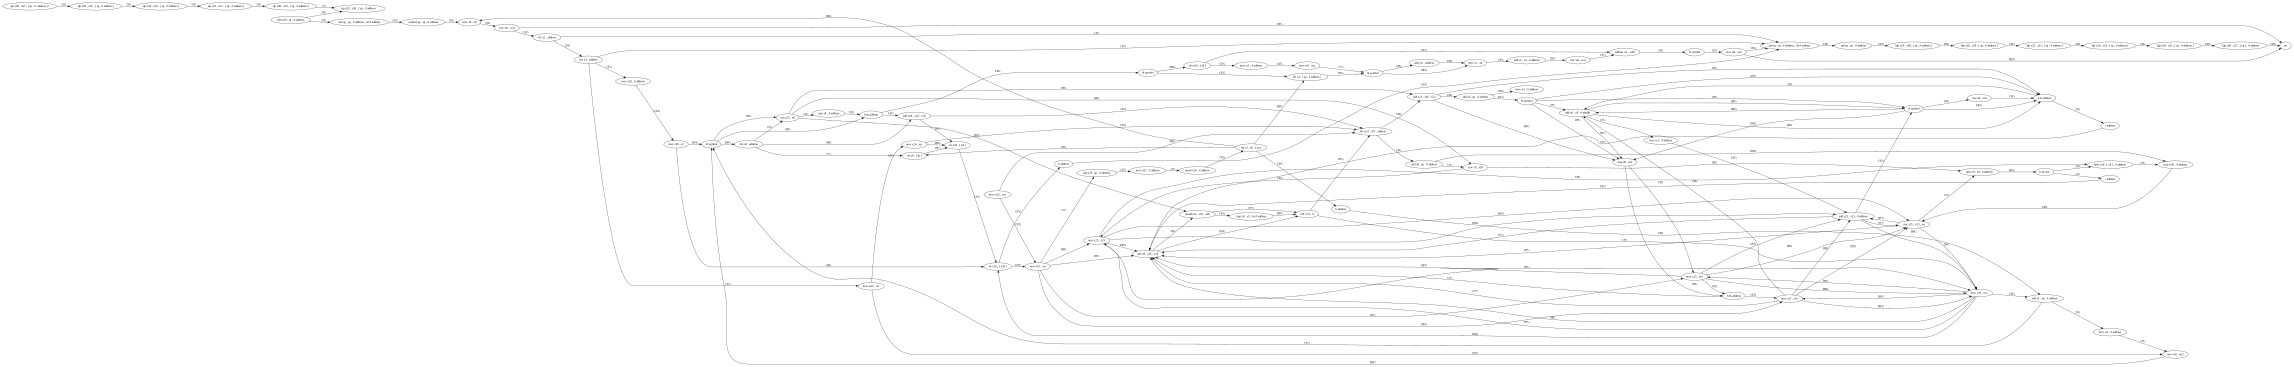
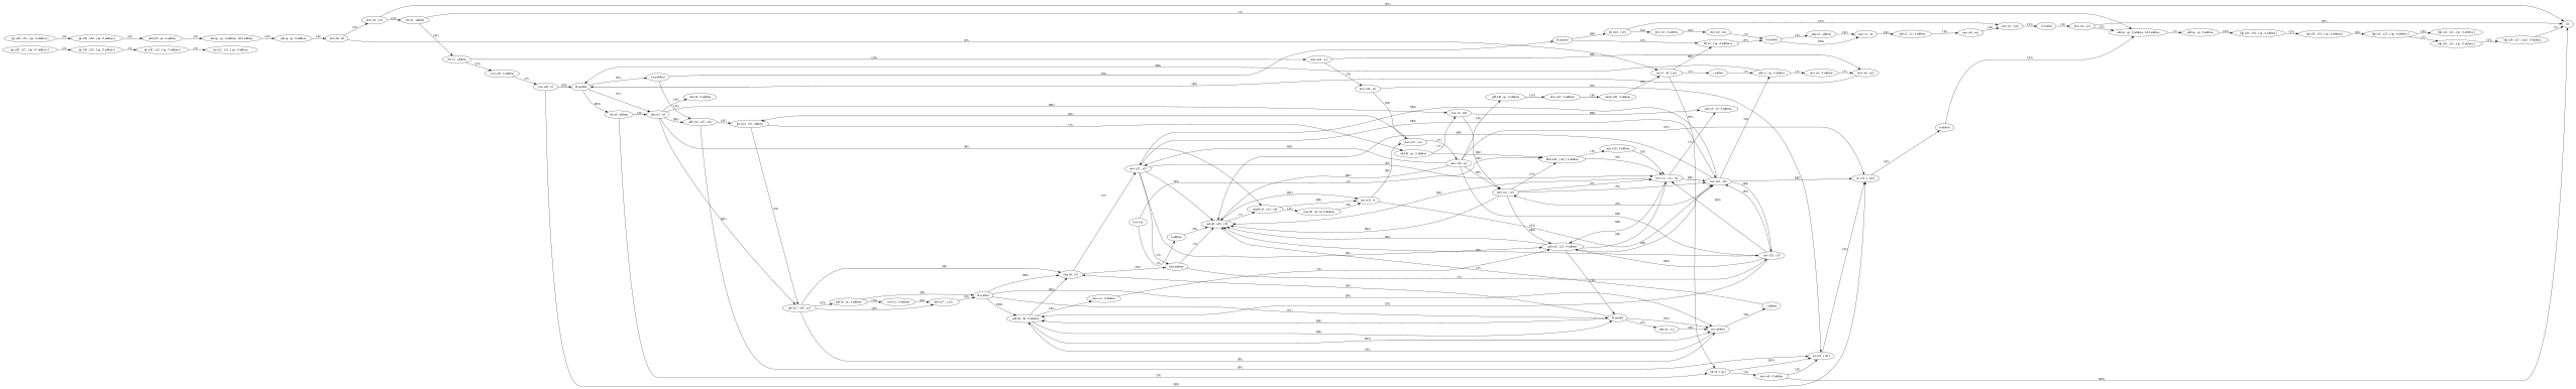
  digraph {
    fontname="Liberation Serif"
    rankdir=LR
    node [fontname="Liberation Serif"]
    edge [fontname="Liberation Serif"]
    n1 [label="stp x28 , x27 , [ sp , #- address ]!"]
    n2 [label="stp x26 , x25 , [ sp , # address ]"]
    n3 [label="stp x24 , x23 , [ sp , # address ]"]
    n4 [label="stp x22 , x21 , [ sp , # address ]"]
    n5 [label="stp x20 , x19 , [ sp , # address ]"]
    n6 [label="stp x29 , x30 , [ sp , # address ]"]
    n7 [label="add x29 , sp , # address"]
    n8 [label="sub sp , sp , # address , lsl # address"]
-   n9 [label="symbol sp , sp , # address"]
+   n9 [label="sub sp , sp , # address"]
    n10 [label="mov x8 , x0"]
    n11 [label="mov w0 , wzr"]
    n12 [label="stp x3 , x8 , [ sp ]"]
    n13 [label="cbz x2 , address"]
    n14 [label=ret]
    n15 [label="b address"]
    n16 [label="ldr x8 , [ sp ]"]
    n17 [label="ldr x2 , [ sp , # address ]"]
    n18 [label="add sp , sp , # address , lsl # address"]
    n19 [label="cbz x3 , address"]
    n20 [label="add sp , sp , # address"]
    n21 [label="mov x28 , # address"]
    n22 [label="mov w22 , w1"]
    n23 [label="ldp x29 , x30 , [ sp , # address ]"]
    n24 [label="mov x20 , x2"]
    n25 [label="ldp x20 , x19 , [ sp , # address ]"]
    n26 [label="ldp x22 , x21 , [ sp , # address ]"]
    n27 [label="ldp x24 , x23 , [ sp , # address ]"]
    n28 [label="ldp x26 , x25 , [ sp , # address ]"]
    n29 [label="ldp x28 , x27 , [ sp ] , # address"]
    n30 [label="bl symbol"]
    n31 [label="str x19 , [ x20 ]"]
    n32 [label="mov x24 , xzr"]
    n33 [label="mov w0 , w22"]
    n34 [label="cbz x0 , address"]
    n35 [label="sub x23 , x0"]
    n36 [label="b.eq address"]
    n37 [label="b address"]
    n38 [label="mov w21 , wzr"]
    n39 [label="str x24 , [ x8 ]"]
    n40 [label="mov x19 , xzr"]
    n41 [label="tbz w21 , # 0 , address"]
    n42 [label="add x24 , x23 , x24"]
    n43 [label="add x26 , sp , # address"]
    n44 [label="mov x25 , x19"]
    n45 [label="mov x25 , x19"]
    n46 [label="sub x8 , x25 , x19"]
    n47 [label="mov x25 , x19"]
    n48 [label="add x21 , x26 , x23"]
    n49 [label="add x8 , sp , # address"]
    n50 [label="mov w27 , # address"]
    n51 [label="ldrb w10 , [ x8 ] , # address"]
    n52 [label="cinc x25 , x25 , eq"]
    n53 [label="mov x19 , x25"]
    n54 [label="add x25 , x25 , # address"]
    n55 [label="b.hs address"]
    n56 [label="umulh x9 , x23 , x28"]
    n57 [label="cset w21 , ls"]
-   n58 [label="add x0 , x0 , # umulh"]
+   n58 [label="add x0 , x0 , # address"]
    n59 [label="movk x28 , # address"]
    n60 [label="add x1 , sp , # address"]
+   n61 [label="mov w0 , # address"]
    n62 [label="bl symbol"]
    n63 [label="mov w2 , # address"]
    n64 [label="cmn x0 , # address"]
    n65 [label="mov x9 , x93"]
    n66 [label="bl symbol"]
    n67 [label="add x0 , sp , # address"]
+   n68 [label="strb w27 , [ x21 ]"]
    n69 [label="cmp x0 , x21"]
    n70 [label="b.lo address"]
    n71 [label="subs x9 , x9 , # address"]
    n72 [label="cmp x8 , x9 , lsr # address"]
    n73 [label="ldr w20 , [ x0 ]"]
    n74 [label="mov w1 , # address"]
-   n75 [label="address w1 , w20"]
+   n75 [label="mov w1 , w20"]
    n76 [label="adrp x2 , address"]
    n77 [label="mov x3 , x0"]
    n78 [label="mov w0 , wzr"]
    n79 [label="bl symbol"]
    n80 [label="add x2 , x2 , # address"]
    n81 [label="mov w0 , wzr"]
    n82 [label="mov w0 , wzr"]
    n83 [label="cmp w10 , # address"]
    n84 [label="mov w1 , # address"]
    n85 [label="bl symbol"]
    n86 [label="b address"]
    n87 [label="b.ne cinc"]
    n88 [label="bl symbol"]
    n89 [label="mov w1 , # address"]
    n90 [label="cmp x0 , x21"]
    n91 [label="b address"]
    n1 -> n2 [label=CFG]
    n2 -> n3 [label=CFG]
    n3 -> n4 [label=CFG]
-   n4 -> n5 [label=CFG]
    n5 -> n6 [label=CFG]
-   n7 -> n6 [label=CFG]
+   n6 -> n7 [label=CFG]
    n7 -> n8 [label=CFG]
    n8 -> n9 [label=CFG]
    n9 -> n10 [label=CFG]
    n10 -> n11 [label=CFG]
-   n12 -> n10 [label=DFG]
+   n10 -> n12 [label=DFG]
    n11 -> n13 [label=CFG]
    n11 -> n14 [label=DFG]
    n12 -> n15 [label=CFG]
    n12 -> n16 [label=DFG]
    n12 -> n17 [label=DFG]
    n13 -> n18 [label=CFG]
    n13 -> n19 [label=CFG]
    n15 -> n60 [label=CFG]
    n16 -> n39 [label=DFG]
+   n16 -> n61 [label=CFG]
    n17 -> n62 [label=DFG]
    n18 -> n20 [label=CFG]
-   n19 -> n18 [label=CFG]
    n19 -> n21 [label=CFG]
    n19 -> n22 [label=CFG]
    n20 -> n23 [label=CFG]
    n21 -> n24 [label=CFG]
    n22 -> n32 [label=CFG]
    n22 -> n33 [label=DFG]
    n23 -> n25 [label=CFG]
    n24 -> n30 [label=DFG]
    n24 -> n31 [label=DFG]
    n25 -> n26 [label=CFG]
    n26 -> n27 [label=CFG]
-   n27 -> n28 [label=CFG]
+   n26 -> n28 [label=CFG]
    n28 -> n29 [label=CFG]
    n29 -> n14 [label=CFG]
    n30 -> n34 [label=DFG]
    n30 -> n35 [label=DFG]
    n30 -> n36 [label=DFG]
    n31 -> n37 [label=CFG]
-   n32 -> n41 [label=CFG]
+   n32 -> n38 [label=CFG]
    n32 -> n39 [label=DFG]
    n33 -> n30 [label=DFG]
    n34 -> n16 [label=CFG]
    n34 -> n35 [label=CFG]
-   n34 -> n42 [label=DFG]
+   n35 -> n42 [label=DFG]
    n35 -> n48 [label=DFG]
    n35 -> n56 [label=DFG]
    n35 -> n64 [label=CFG]
    n35 -> n65 [label=DFG]
    n36 -> n42 [label=CFG]
    n36 -> n66 [label=CFG]
    n37 -> n18 [label=CFG]
    n38 -> n40 [label=CFG]
    n38 -> n41 [label=DFG]
    n39 -> n31 [label=CFG]
-   n31 -> n40 [label=DFG]
+   n40 -> n31 [label=DFG]
    n40 -> n43 [label=CFG]
    n40 -> n44 [label=DFG]
    n40 -> n45 [label=DFG]
    n40 -> n46 [label=DFG]
    n40 -> n47 [label=DFG]
    n41 -> n48 [label=CFG]
    n41 -> n49 [label=CFG]
    n42 -> n39 [label=DFG]
    n42 -> n41 [label=CFG]
    n43 -> n50 [label=CFG]
    n44 -> n46 [label=DFG]
    n44 -> n51 [label=CFG]
    n44 -> n52 [label=DFG]
    n44 -> n53 [label=DFG]
    n44 -> n54 [label=DFG]
    n45 -> n46 [label=DFG]
    n45 -> n52 [label=DFG]
    n45 -> n53 [label=DFG]
    n45 -> n54 [label=DFG]
    n45 -> n55 [label=CFG]
    n46 -> n56 [label=CFG]
    n46 -> n57 [label=DFG]
    n47 -> n46 [label=DFG]
    n47 -> n52 [label=DFG]
    n47 -> n53 [label=DFG]
    n47 -> n54 [label=DFG]
    n47 -> n58 [label=CFG]
    n48 -> n67 [label=CFG]
+   n48 -> n68 [label=DFG]
    n48 -> n69 [label=DFG]
    n48 -> n70 [label=DFG]
-   n49 -> n83 [label=DFG]
+   n49 -> n51 [label=DFG]
    n49 -> n65 [label=CFG]
    n50 -> n59 [label=CFG]
+   n51 -> n52 [label=DFG]
    n51 -> n83 [label=CFG]
    n52 -> n46 [label=DFG]
    n52 -> n53 [label=DFG]
    n52 -> n54 [label=DFG]
    n52 -> n71 [label=CFG]
    n53 -> n31 [label=DFG]
    n53 -> n44 [label=DFG]
    n53 -> n45 [label=DFG]
    n53 -> n46 [label=DFG]
    n53 -> n47 [label=DFG]
    n53 -> n60 [label=CFG]
    n54 -> n46 [label=DFG]
    n54 -> n52 [label=DFG]
    n54 -> n53 [label=DFG]
    n54 -> n88 [label=CFG]
    n55 -> n46 [label=CFG]
    n55 -> n47 [label=CFG]
    n56 -> n57 [label=DFG]
    n56 -> n72 [label=CFG]
-   n57 -> n41 [label=DFG]
+   n57 -> n38 [label=DFG]
    n57 -> n53 [label=CFG]
    n58 -> n69 [label=DFG]
    n58 -> n70 [label=DFG]
    n58 -> n88 [label=DFG]
    n58 -> n89 [label=CFG]
    n59 -> n12 [label=CFG]
    n60 -> n30 [label=DFG]
    n60 -> n63 [label=CFG]
+   n61 -> n14 [label=DFG]
+   n61 -> n39 [label=CFG]
    n62 -> n76 [label=CFG]
    n62 -> n77 [label=DFG]
    n63 -> n33 [label=CFG]
-   n64 -> n36 [label=CFG]
    n65 -> n44 [label=CFG]
    n65 -> n71 [label=DFG]
    n66 -> n17 [label=CFG]
    n66 -> n73 [label=DFG]
    n67 -> n84 [label=CFG]
    n67 -> n85 [label=DFG]
+   n68 -> n85 [label=CFG]
    n69 -> n45 [label=CFG]
    n69 -> n55 [label=DFG]
    n70 -> n58 [label=CFG]
    n70 -> n86 [label=CFG]
-   n71 -> n87 [label=DFG]
-   n72 -> n57 [label=DFG]
+   n72 -> n57 [label=CFG]
    n73 -> n74 [label=CFG]
    n73 -> n75 [label=DFG]
    n74 -> n78 [label=CFG]
    n75 -> n79 [label=CFG]
    n76 -> n77 [label=CFG]
    n77 -> n80 [label=CFG]
    n78 -> n62 [label=CFG]
    n79 -> n82 [label=CFG]
    n80 -> n81 [label=CFG]
    n81 -> n75 [label=CFG]
    n82 -> n14 [label=DFG]
    n82 -> n18 [label=CFG]
    n83 -> n52 [label=CFG]
+   n84 -> n68 [label=CFG]
    n85 -> n58 [label=DFG]
    n85 -> n69 [label=DFG]
    n85 -> n70 [label=DFG]
    n85 -> n88 [label=DFG]
    n86 -> n46 [label=CFG]
    n87 -> n51 [label=CFG]
    n87 -> n91 [label=CFG]
    n88 -> n58 [label=DFG]
    n88 -> n69 [label=DFG]
    n88 -> n70 [label=DFG]
    n88 -> n90 [label=CFG]
    n89 -> n54 [label=CFG]
    n90 -> n70 [label=CFG]
    n91 -> n46 [label=CFG]
  }
